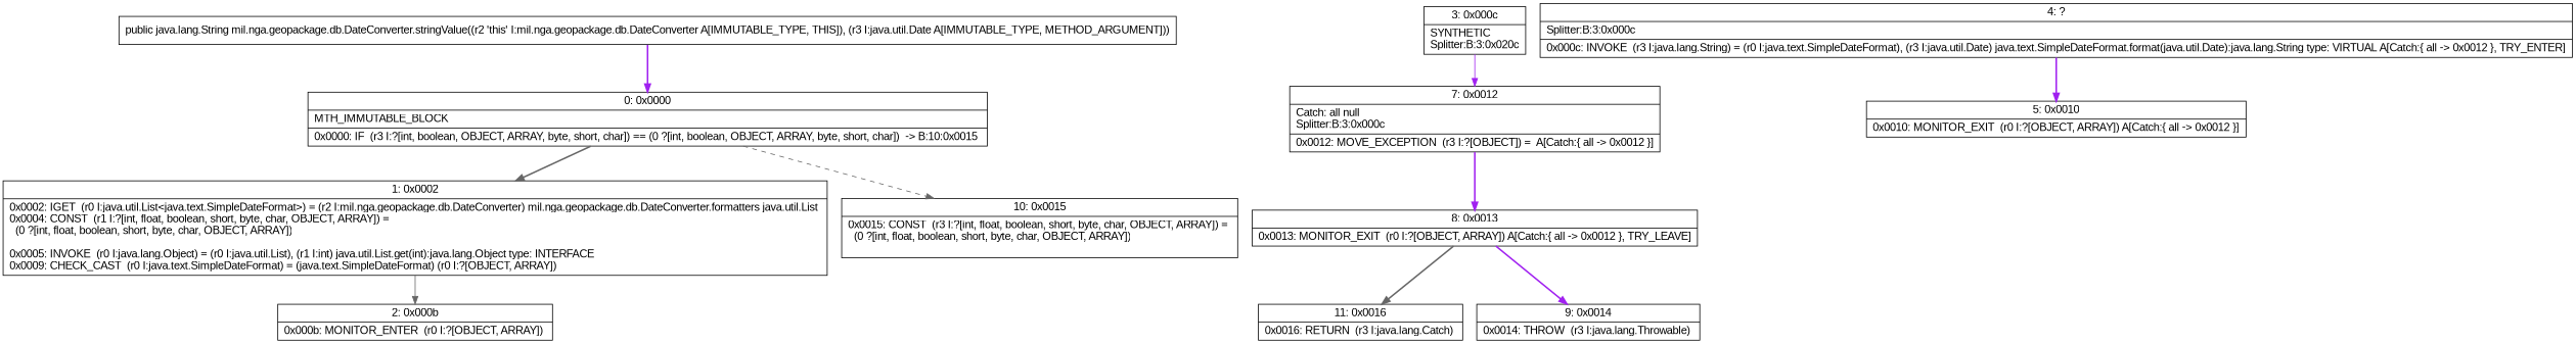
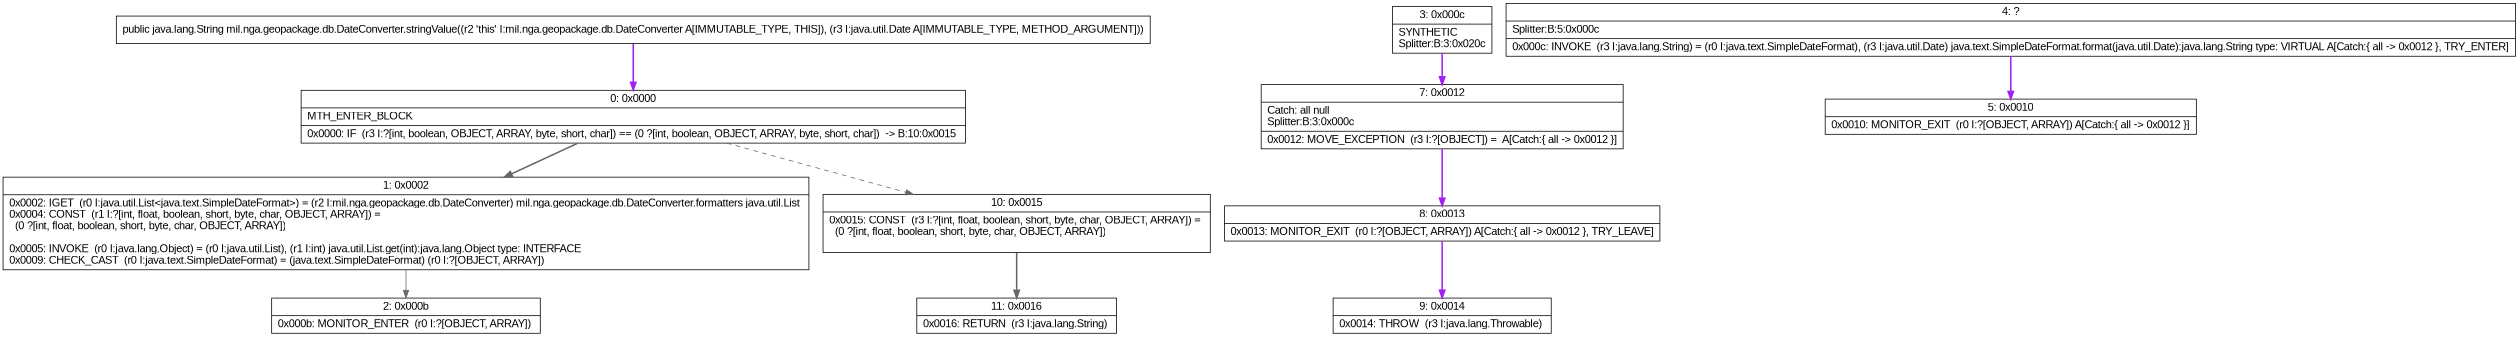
  digraph {
    fontname="Liberation Sans"
    node [fontname="Liberation Sans" shape=record]
    edge [color=purple fontname="Liberation Sans" style=bold]
-   n1 [label="{0\:\ 0x0000|MTH_IMMUTABLE_BLOCK\l|0x0000: IF  (r3 I:?[int, boolean, OBJECT, ARRAY, byte, short, char]) == (0 ?[int, boolean, OBJECT, ARRAY, byte, short, char])  \-\> B:10:0x0015 \l}"]
+   n1 [label="{0\:\ 0x0000|MTH_ENTER_BLOCK\l|0x0000: IF  (r3 I:?[int, boolean, OBJECT, ARRAY, byte, short, char]) == (0 ?[int, boolean, OBJECT, ARRAY, byte, short, char])  \-\> B:10:0x0015 \l}"]
    n2 [label="{1\:\ 0x0002|0x0002: IGET  (r0 I:java.util.List\<java.text.SimpleDateFormat\>) = (r2 I:mil.nga.geopackage.db.DateConverter) mil.nga.geopackage.db.DateConverter.formatters java.util.List \l0x0004: CONST  (r1 I:?[int, float, boolean, short, byte, char, OBJECT, ARRAY]) = \l  (0 ?[int, float, boolean, short, byte, char, OBJECT, ARRAY])\l \l0x0005: INVOKE  (r0 I:java.lang.Object) = (r0 I:java.util.List), (r1 I:int) java.util.List.get(int):java.lang.Object type: INTERFACE \l0x0009: CHECK_CAST  (r0 I:java.text.SimpleDateFormat) = (java.text.SimpleDateFormat) (r0 I:?[OBJECT, ARRAY]) \l}"]
    n3 [label="{10\:\ 0x0015|0x0015: CONST  (r3 I:?[int, float, boolean, short, byte, char, OBJECT, ARRAY]) = \l  (0 ?[int, float, boolean, short, byte, char, OBJECT, ARRAY])\l \l}"]
    n4 [label="{2\:\ 0x000b|0x000b: MONITOR_ENTER  (r0 I:?[OBJECT, ARRAY]) \l}"]
-   n5 [label="{11\:\ 0x0016|0x0016: RETURN  (r3 I:java.lang.Catch) \l}"]
+   n5 [label="{11\:\ 0x0016|0x0016: RETURN  (r3 I:java.lang.String) \l}"]
    n6 [label="{3\:\ 0x000c|SYNTHETIC\lSplitter:B:3:0x020c\l}"]
    n7 [label="{7\:\ 0x0012|Catch: all null\lSplitter:B:3:0x000c\l|0x0012: MOVE_EXCEPTION  (r3 I:?[OBJECT]) =  A[Catch:\{ all \-\> 0x0012 \}]\l}"]
-   n8 [label="{4\:\ ?|Splitter:B:3:0x000c\l|0x000c: INVOKE  (r3 I:java.lang.String) = (r0 I:java.text.SimpleDateFormat), (r3 I:java.util.Date) java.text.SimpleDateFormat.format(java.util.Date):java.lang.String type: VIRTUAL A[Catch:\{ all \-\> 0x0012 \}, TRY_ENTER]\l}"]
+   n8 [label="{4\:\ ?|Splitter:B:5:0x000c\l|0x000c: INVOKE  (r3 I:java.lang.String) = (r0 I:java.text.SimpleDateFormat), (r3 I:java.util.Date) java.text.SimpleDateFormat.format(java.util.Date):java.lang.String type: VIRTUAL A[Catch:\{ all \-\> 0x0012 \}, TRY_ENTER]\l}"]
    n9 [label="{5\:\ 0x0010|0x0010: MONITOR_EXIT  (r0 I:?[OBJECT, ARRAY]) A[Catch:\{ all \-\> 0x0012 \}]\l}"]
    n10 [label="{8\:\ 0x0013|0x0013: MONITOR_EXIT  (r0 I:?[OBJECT, ARRAY]) A[Catch:\{ all \-\> 0x0012 \}, TRY_LEAVE]\l}"]
    n11 [label="{9\:\ 0x0014|0x0014: THROW  (r3 I:java.lang.Throwable) \l}"]
    n12 [label="{public java.lang.String mil.nga.geopackage.db.DateConverter.stringValue((r2 'this' I:mil.nga.geopackage.db.DateConverter A[IMMUTABLE_TYPE, THIS]), (r3 I:java.util.Date A[IMMUTABLE_TYPE, METHOD_ARGUMENT])) }"]
    n1 -> n2 [color=gray40]
    n1 -> n3 [color=gray40 style=dashed]
    n2 -> n4 [color=gray40 style=solid]
-   n10 -> n5 [color=gray40]
-   n6 -> n7 [style=solid]
+   n3 -> n5 [color=gray40]
+   n6 -> n7
    n7 -> n10
    n8 -> n9
    n10 -> n11
    n12 -> n1
  }
